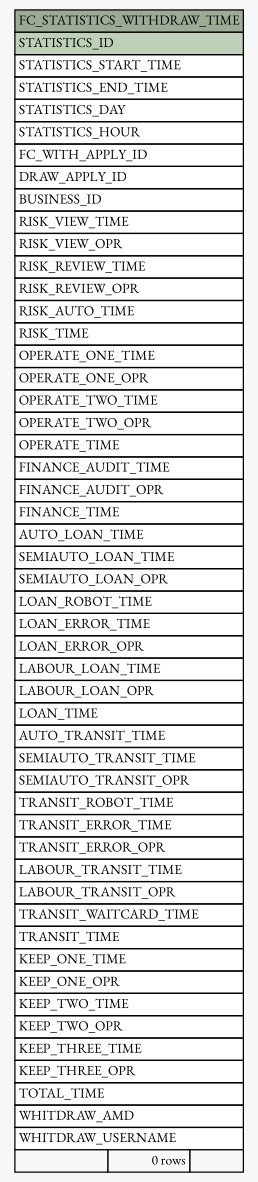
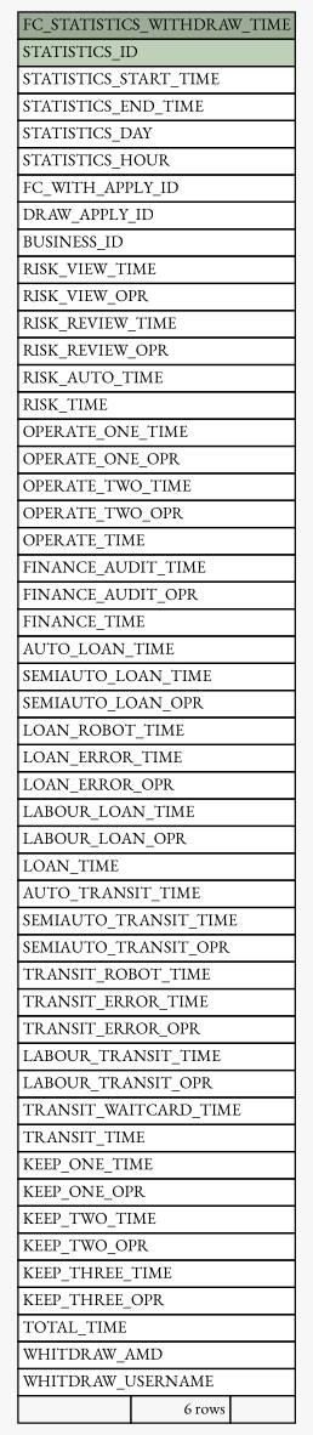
  digraph {
    bgcolor="#f7f7f7"
    fontname="EB Garamond"
    fontsize=11
    nodesep=0.18
    rankdir=TB
    ranksep=0.46
-   n1 [fontname="EB Garamond" fontsize=11 label=<     <TABLE BORDER="0" CELLBORDER="1" CELLSPACING="0" BGCOLOR="#ffffff">       <TR><TD COLSPAN="3" BGCOLOR="#9bab96" ALIGN="CENTER">FC_STATISTICS_WITHDRAW_TIME</TD></TR>       <TR><TD PORT="STATISTICS_ID" COLSPAN="3" BGCOLOR="#bed1b8" ALIGN="LEFT">STATISTICS_ID</TD></TR>       <TR><TD PORT="STATISTICS_START_TIME" COLSPAN="3" ALIGN="LEFT">STATISTICS_START_TIME</TD></TR>       <TR><TD PORT="STATISTICS_END_TIME" COLSPAN="3" ALIGN="LEFT">STATISTICS_END_TIME</TD></TR>       <TR><TD PORT="STATISTICS_DAY" COLSPAN="3" ALIGN="LEFT">STATISTICS_DAY</TD></TR>       <TR><TD PORT="STATISTICS_HOUR" COLSPAN="3" ALIGN="LEFT">STATISTICS_HOUR</TD></TR>       <TR><TD PORT="FC_WITH_APPLY_ID" COLSPAN="3" ALIGN="LEFT">FC_WITH_APPLY_ID</TD></TR>       <TR><TD PORT="DRAW_APPLY_ID" COLSPAN="3" ALIGN="LEFT">DRAW_APPLY_ID</TD></TR>       <TR><TD PORT="BUSINESS_ID" COLSPAN="3" ALIGN="LEFT">BUSINESS_ID</TD></TR>       <TR><TD PORT="RISK_VIEW_TIME" COLSPAN="3" ALIGN="LEFT">RISK_VIEW_TIME</TD></TR>       <TR><TD PORT="RISK_VIEW_OPR" COLSPAN="3" ALIGN="LEFT">RISK_VIEW_OPR</TD></TR>       <TR><TD PORT="RISK_REVIEW_TIME" COLSPAN="3" ALIGN="LEFT">RISK_REVIEW_TIME</TD></TR>       <TR><TD PORT="RISK_REVIEW_OPR" COLSPAN="3" ALIGN="LEFT">RISK_REVIEW_OPR</TD></TR>       <TR><TD PORT="RISK_AUTO_TIME" COLSPAN="3" ALIGN="LEFT">RISK_AUTO_TIME</TD></TR>       <TR><TD PORT="RISK_TIME" COLSPAN="3" ALIGN="LEFT">RISK_TIME</TD></TR>       <TR><TD PORT="OPERATE_ONE_TIME" COLSPAN="3" ALIGN="LEFT">OPERATE_ONE_TIME</TD></TR>       <TR><TD PORT="OPERATE_ONE_OPR" COLSPAN="3" ALIGN="LEFT">OPERATE_ONE_OPR</TD></TR>       <TR><TD PORT="OPERATE_TWO_TIME" COLSPAN="3" ALIGN="LEFT">OPERATE_TWO_TIME</TD></TR>       <TR><TD PORT="OPERATE_TWO_OPR" COLSPAN="3" ALIGN="LEFT">OPERATE_TWO_OPR</TD></TR>       <TR><TD PORT="OPERATE_TIME" COLSPAN="3" ALIGN="LEFT">OPERATE_TIME</TD></TR>       <TR><TD PORT="FINANCE_AUDIT_TIME" COLSPAN="3" ALIGN="LEFT">FINANCE_AUDIT_TIME</TD></TR>       <TR><TD PORT="FINANCE_AUDIT_OPR" COLSPAN="3" ALIGN="LEFT">FINANCE_AUDIT_OPR</TD></TR>       <TR><TD PORT="FINANCE_TIME" COLSPAN="3" ALIGN="LEFT">FINANCE_TIME</TD></TR>       <TR><TD PORT="AUTO_LOAN_TIME" COLSPAN="3" ALIGN="LEFT">AUTO_LOAN_TIME</TD></TR>       <TR><TD PORT="SEMIAUTO_LOAN_TIME" COLSPAN="3" ALIGN="LEFT">SEMIAUTO_LOAN_TIME</TD></TR>       <TR><TD PORT="SEMIAUTO_LOAN_OPR" COLSPAN="3" ALIGN="LEFT">SEMIAUTO_LOAN_OPR</TD></TR>       <TR><TD PORT="LOAN_ROBOT_TIME" COLSPAN="3" ALIGN="LEFT">LOAN_ROBOT_TIME</TD></TR>       <TR><TD PORT="LOAN_ERROR_TIME" COLSPAN="3" ALIGN="LEFT">LOAN_ERROR_TIME</TD></TR>       <TR><TD PORT="LOAN_ERROR_OPR" COLSPAN="3" ALIGN="LEFT">LOAN_ERROR_OPR</TD></TR>       <TR><TD PORT="LABOUR_LOAN_TIME" COLSPAN="3" ALIGN="LEFT">LABOUR_LOAN_TIME</TD></TR>       <TR><TD PORT="LABOUR_LOAN_OPR" COLSPAN="3" ALIGN="LEFT">LABOUR_LOAN_OPR</TD></TR>       <TR><TD PORT="LOAN_TIME" COLSPAN="3" ALIGN="LEFT">LOAN_TIME</TD></TR>       <TR><TD PORT="AUTO_TRANSIT_TIME" COLSPAN="3" ALIGN="LEFT">AUTO_TRANSIT_TIME</TD></TR>       <TR><TD PORT="SEMIAUTO_TRANSIT_TIME" COLSPAN="3" ALIGN="LEFT">SEMIAUTO_TRANSIT_TIME</TD></TR>       <TR><TD PORT="SEMIAUTO_TRANSIT_OPR" COLSPAN="3" ALIGN="LEFT">SEMIAUTO_TRANSIT_OPR</TD></TR>       <TR><TD PORT="TRANSIT_ROBOT_TIME" COLSPAN="3" ALIGN="LEFT">TRANSIT_ROBOT_TIME</TD></TR>       <TR><TD PORT="TRANSIT_ERROR_TIME" COLSPAN="3" ALIGN="LEFT">TRANSIT_ERROR_TIME</TD></TR>       <TR><TD PORT="TRANSIT_ERROR_OPR" COLSPAN="3" ALIGN="LEFT">TRANSIT_ERROR_OPR</TD></TR>       <TR><TD PORT="LABOUR_TRANSIT_TIME" COLSPAN="3" ALIGN="LEFT">LABOUR_TRANSIT_TIME</TD></TR>       <TR><TD PORT="LABOUR_TRANSIT_OPR" COLSPAN="3" ALIGN="LEFT">LABOUR_TRANSIT_OPR</TD></TR>       <TR><TD PORT="TRANSIT_WAITCARD_TIME" COLSPAN="3" ALIGN="LEFT">TRANSIT_WAITCARD_TIME</TD></TR>       <TR><TD PORT="TRANSIT_TIME" COLSPAN="3" ALIGN="LEFT">TRANSIT_TIME</TD></TR>       <TR><TD PORT="KEEP_ONE_TIME" COLSPAN="3" ALIGN="LEFT">KEEP_ONE_TIME</TD></TR>       <TR><TD PORT="KEEP_ONE_OPR" COLSPAN="3" ALIGN="LEFT">KEEP_ONE_OPR</TD></TR>       <TR><TD PORT="KEEP_TWO_TIME" COLSPAN="3" ALIGN="LEFT">KEEP_TWO_TIME</TD></TR>       <TR><TD PORT="KEEP_TWO_OPR" COLSPAN="3" ALIGN="LEFT">KEEP_TWO_OPR</TD></TR>       <TR><TD PORT="KEEP_THREE_TIME" COLSPAN="3" ALIGN="LEFT">KEEP_THREE_TIME</TD></TR>       <TR><TD PORT="KEEP_THREE_OPR" COLSPAN="3" ALIGN="LEFT">KEEP_THREE_OPR</TD></TR>       <TR><TD PORT="TOTAL_TIME" COLSPAN="3" ALIGN="LEFT">TOTAL_TIME</TD></TR>       <TR><TD PORT="WHITDRAW_AMD" COLSPAN="3" ALIGN="LEFT">WHITDRAW_AMD</TD></TR>       <TR><TD PORT="WHITDRAW_USERNAME" COLSPAN="3" ALIGN="LEFT">WHITDRAW_USERNAME</TD></TR>       <TR><TD ALIGN="LEFT" BGCOLOR="#f7f7f7">  </TD><TD ALIGN="RIGHT" BGCOLOR="#f7f7f7">0 rows</TD><TD ALIGN="RIGHT" BGCOLOR="#f7f7f7">  </TD></TR>     </TABLE>> shape=plaintext]
+   n1 [fontname="EB Garamond" fontsize=11 label=<     <TABLE BORDER="0" CELLBORDER="1" CELLSPACING="0" BGCOLOR="#ffffff">       <TR><TD COLSPAN="3" BGCOLOR="#9bab96" ALIGN="CENTER">FC_STATISTICS_WITHDRAW_TIME</TD></TR>       <TR><TD PORT="STATISTICS_ID" COLSPAN="3" BGCOLOR="#bed1b8" ALIGN="LEFT">STATISTICS_ID</TD></TR>       <TR><TD PORT="STATISTICS_START_TIME" COLSPAN="3" ALIGN="LEFT">STATISTICS_START_TIME</TD></TR>       <TR><TD PORT="STATISTICS_END_TIME" COLSPAN="3" ALIGN="LEFT">STATISTICS_END_TIME</TD></TR>       <TR><TD PORT="STATISTICS_DAY" COLSPAN="3" ALIGN="LEFT">STATISTICS_DAY</TD></TR>       <TR><TD PORT="STATISTICS_HOUR" COLSPAN="3" ALIGN="LEFT">STATISTICS_HOUR</TD></TR>       <TR><TD PORT="FC_WITH_APPLY_ID" COLSPAN="3" ALIGN="LEFT">FC_WITH_APPLY_ID</TD></TR>       <TR><TD PORT="DRAW_APPLY_ID" COLSPAN="3" ALIGN="LEFT">DRAW_APPLY_ID</TD></TR>       <TR><TD PORT="BUSINESS_ID" COLSPAN="3" ALIGN="LEFT">BUSINESS_ID</TD></TR>       <TR><TD PORT="RISK_VIEW_TIME" COLSPAN="3" ALIGN="LEFT">RISK_VIEW_TIME</TD></TR>       <TR><TD PORT="RISK_VIEW_OPR" COLSPAN="3" ALIGN="LEFT">RISK_VIEW_OPR</TD></TR>       <TR><TD PORT="RISK_REVIEW_TIME" COLSPAN="3" ALIGN="LEFT">RISK_REVIEW_TIME</TD></TR>       <TR><TD PORT="RISK_REVIEW_OPR" COLSPAN="3" ALIGN="LEFT">RISK_REVIEW_OPR</TD></TR>       <TR><TD PORT="RISK_AUTO_TIME" COLSPAN="3" ALIGN="LEFT">RISK_AUTO_TIME</TD></TR>       <TR><TD PORT="RISK_TIME" COLSPAN="3" ALIGN="LEFT">RISK_TIME</TD></TR>       <TR><TD PORT="OPERATE_ONE_TIME" COLSPAN="3" ALIGN="LEFT">OPERATE_ONE_TIME</TD></TR>       <TR><TD PORT="OPERATE_ONE_OPR" COLSPAN="3" ALIGN="LEFT">OPERATE_ONE_OPR</TD></TR>       <TR><TD PORT="OPERATE_TWO_TIME" COLSPAN="3" ALIGN="LEFT">OPERATE_TWO_TIME</TD></TR>       <TR><TD PORT="OPERATE_TWO_OPR" COLSPAN="3" ALIGN="LEFT">OPERATE_TWO_OPR</TD></TR>       <TR><TD PORT="OPERATE_TIME" COLSPAN="3" ALIGN="LEFT">OPERATE_TIME</TD></TR>       <TR><TD PORT="FINANCE_AUDIT_TIME" COLSPAN="3" ALIGN="LEFT">FINANCE_AUDIT_TIME</TD></TR>       <TR><TD PORT="FINANCE_AUDIT_OPR" COLSPAN="3" ALIGN="LEFT">FINANCE_AUDIT_OPR</TD></TR>       <TR><TD PORT="FINANCE_TIME" COLSPAN="3" ALIGN="LEFT">FINANCE_TIME</TD></TR>       <TR><TD PORT="AUTO_LOAN_TIME" COLSPAN="3" ALIGN="LEFT">AUTO_LOAN_TIME</TD></TR>       <TR><TD PORT="SEMIAUTO_LOAN_TIME" COLSPAN="3" ALIGN="LEFT">SEMIAUTO_LOAN_TIME</TD></TR>       <TR><TD PORT="SEMIAUTO_LOAN_OPR" COLSPAN="3" ALIGN="LEFT">SEMIAUTO_LOAN_OPR</TD></TR>       <TR><TD PORT="LOAN_ROBOT_TIME" COLSPAN="3" ALIGN="LEFT">LOAN_ROBOT_TIME</TD></TR>       <TR><TD PORT="LOAN_ERROR_TIME" COLSPAN="3" ALIGN="LEFT">LOAN_ERROR_TIME</TD></TR>       <TR><TD PORT="LOAN_ERROR_OPR" COLSPAN="3" ALIGN="LEFT">LOAN_ERROR_OPR</TD></TR>       <TR><TD PORT="LABOUR_LOAN_TIME" COLSPAN="3" ALIGN="LEFT">LABOUR_LOAN_TIME</TD></TR>       <TR><TD PORT="LABOUR_LOAN_OPR" COLSPAN="3" ALIGN="LEFT">LABOUR_LOAN_OPR</TD></TR>       <TR><TD PORT="LOAN_TIME" COLSPAN="3" ALIGN="LEFT">LOAN_TIME</TD></TR>       <TR><TD PORT="AUTO_TRANSIT_TIME" COLSPAN="3" ALIGN="LEFT">AUTO_TRANSIT_TIME</TD></TR>       <TR><TD PORT="SEMIAUTO_TRANSIT_TIME" COLSPAN="3" ALIGN="LEFT">SEMIAUTO_TRANSIT_TIME</TD></TR>       <TR><TD PORT="SEMIAUTO_TRANSIT_OPR" COLSPAN="3" ALIGN="LEFT">SEMIAUTO_TRANSIT_OPR</TD></TR>       <TR><TD PORT="TRANSIT_ROBOT_TIME" COLSPAN="3" ALIGN="LEFT">TRANSIT_ROBOT_TIME</TD></TR>       <TR><TD PORT="TRANSIT_ERROR_TIME" COLSPAN="3" ALIGN="LEFT">TRANSIT_ERROR_TIME</TD></TR>       <TR><TD PORT="TRANSIT_ERROR_OPR" COLSPAN="3" ALIGN="LEFT">TRANSIT_ERROR_OPR</TD></TR>       <TR><TD PORT="LABOUR_TRANSIT_TIME" COLSPAN="3" ALIGN="LEFT">LABOUR_TRANSIT_TIME</TD></TR>       <TR><TD PORT="LABOUR_TRANSIT_OPR" COLSPAN="3" ALIGN="LEFT">LABOUR_TRANSIT_OPR</TD></TR>       <TR><TD PORT="TRANSIT_WAITCARD_TIME" COLSPAN="3" ALIGN="LEFT">TRANSIT_WAITCARD_TIME</TD></TR>       <TR><TD PORT="TRANSIT_TIME" COLSPAN="3" ALIGN="LEFT">TRANSIT_TIME</TD></TR>       <TR><TD PORT="KEEP_ONE_TIME" COLSPAN="3" ALIGN="LEFT">KEEP_ONE_TIME</TD></TR>       <TR><TD PORT="KEEP_ONE_OPR" COLSPAN="3" ALIGN="LEFT">KEEP_ONE_OPR</TD></TR>       <TR><TD PORT="KEEP_TWO_TIME" COLSPAN="3" ALIGN="LEFT">KEEP_TWO_TIME</TD></TR>       <TR><TD PORT="KEEP_TWO_OPR" COLSPAN="3" ALIGN="LEFT">KEEP_TWO_OPR</TD></TR>       <TR><TD PORT="KEEP_THREE_TIME" COLSPAN="3" ALIGN="LEFT">KEEP_THREE_TIME</TD></TR>       <TR><TD PORT="KEEP_THREE_OPR" COLSPAN="3" ALIGN="LEFT">KEEP_THREE_OPR</TD></TR>       <TR><TD PORT="TOTAL_TIME" COLSPAN="3" ALIGN="LEFT">TOTAL_TIME</TD></TR>       <TR><TD PORT="WHITDRAW_AMD" COLSPAN="3" ALIGN="LEFT">WHITDRAW_AMD</TD></TR>       <TR><TD PORT="WHITDRAW_USERNAME" COLSPAN="3" ALIGN="LEFT">WHITDRAW_USERNAME</TD></TR>       <TR><TD ALIGN="LEFT" BGCOLOR="#f7f7f7">  </TD><TD ALIGN="RIGHT" BGCOLOR="#f7f7f7">6 rows</TD><TD ALIGN="RIGHT" BGCOLOR="#f7f7f7">  </TD></TR>     </TABLE>> shape=plaintext]
  }
